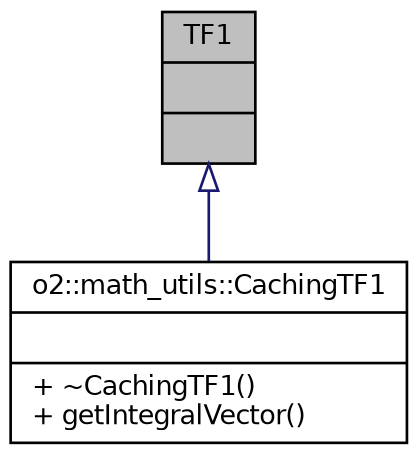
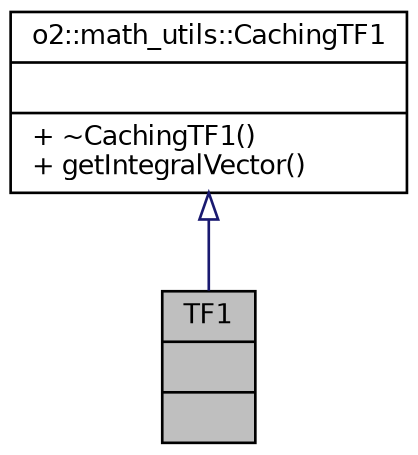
  digraph {
    node [color=black fontname=Helvetica fontsize=10 shape=record]
    n1 [fillcolor=grey75 fontcolor=black height=0.2 label="{TF1\n||}" style=filled width=0.4]
    n2 [height=0.2 label="{o2::math_utils::CachingTF1\n||+ ~CachingTF1()\l+ getIntegralVector()\l}" width=0.4]
-   n1 -> n2 [arrowtail=onormal color=midnightblue dir=back fontname=Helvetica fontsize=10 labelfontname=Helvetica labelfontsize=10 style=solid]
+   n2 -> n1 [arrowtail=onormal color=midnightblue dir=back fontname=Helvetica fontsize=10 labelfontname=Helvetica labelfontsize=10 style=solid]
  }
